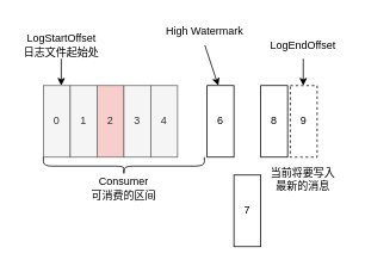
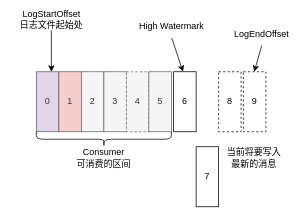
  <mxCell id="0" />
  <mxCell id="1" parent="0" />
- <mxCell id="2" value="0" style="rounded=0;whiteSpace=wrap;html=1;fillColor=#f5f5f5;fontColor=#333333;strokeColor=#666666;" parent="1" vertex="1"><mxGeometry x="48" y="95" width="30" height="80" as="geometry" /></mxCell>
- <mxCell id="3" value="1" style="rounded=0;whiteSpace=wrap;html=1;fillColor=#f5f5f5;fontColor=#333333;strokeColor=#666666;" parent="1" vertex="1"><mxGeometry x="78" y="95" width="30" height="80" as="geometry" /></mxCell>
- <mxCell id="4" value="2" style="rounded=0;whiteSpace=wrap;html=1;fillColor=#f8cecc;fontColor=#333333;strokeColor=#666666;" parent="1" vertex="1"><mxGeometry x="108" y="95" width="30" height="80" as="geometry" /></mxCell>
+ <mxCell id="2" value="0" style="rounded=0;whiteSpace=wrap;html=1;fillColor=#e1d5e7;fontColor=#333333;strokeColor=#666666;" parent="1" vertex="1"><mxGeometry x="48" y="95" width="30" height="80" as="geometry" /></mxCell>
+ <mxCell id="3" value="1" style="rounded=0;whiteSpace=wrap;html=1;fillColor=#f8cecc;fontColor=#333333;strokeColor=#666666;" parent="1" vertex="1"><mxGeometry x="78" y="95" width="30" height="80" as="geometry" /></mxCell>
+ <mxCell id="4" value="2" style="rounded=0;whiteSpace=wrap;html=1;fillColor=#f5f5f5;fontColor=#333333;strokeColor=#666666;" parent="1" vertex="1"><mxGeometry x="108" y="95" width="30" height="80" as="geometry" /></mxCell>
  <mxCell id="5" value="3" style="rounded=0;whiteSpace=wrap;html=1;fillColor=#f5f5f5;fontColor=#333333;strokeColor=#666666;" parent="1" vertex="1"><mxGeometry x="138" y="95" width="30" height="80" as="geometry" /></mxCell>
- <mxCell id="6" value="4" style="rounded=0;whiteSpace=wrap;html=1;fillColor=#f5f5f5;fontColor=#333333;strokeColor=#666666;" parent="1" vertex="1"><mxGeometry x="168" y="95" width="30" height="80" as="geometry" /></mxCell>
+ <mxCell id="6" value="4" style="rounded=0;whiteSpace=wrap;html=1;fillColor=#f5f5f5;fontColor=#333333;strokeColor=#666666;dashed=1;" parent="1" vertex="1"><mxGeometry x="168" y="95" width="30" height="80" as="geometry" /></mxCell>
+ <mxCell id="7" value="5" style="rounded=0;whiteSpace=wrap;html=1;fillColor=#f5f5f5;strokeColor=#666666;fontColor=#333333;" parent="1" vertex="1"><mxGeometry x="198" y="95" width="30" height="80" as="geometry" /></mxCell>
  <mxCell id="8" value="6" style="rounded=0;whiteSpace=wrap;html=1;" parent="1" vertex="1"><mxGeometry x="231" y="95" width="30" height="80" as="geometry" /></mxCell>
  <mxCell id="9" value="7" style="rounded=0;whiteSpace=wrap;html=1;" parent="1" vertex="1"><mxGeometry x="261" y="195" width="30" height="80" as="geometry" /></mxCell>
- <mxCell id="10" value="8" style="rounded=0;whiteSpace=wrap;html=1;" parent="1" vertex="1"><mxGeometry x="291" y="95" width="30" height="80" as="geometry" /></mxCell>
+ <mxCell id="10" value="8" style="rounded=0;whiteSpace=wrap;html=1;dashed=1;" parent="1" vertex="1"><mxGeometry x="291" y="95" width="30" height="80" as="geometry" /></mxCell>
  <mxCell id="11" value="9" style="rounded=0;whiteSpace=wrap;html=1;dashed=1;" parent="1" vertex="1"><mxGeometry x="324" y="95" width="30" height="80" as="geometry" /></mxCell>
- <mxCell id="12" value="LogStartOffset&lt;br&gt;日志文件起始处" style="text;html=1;strokeColor=none;fillColor=none;align=center;verticalAlign=middle;whiteSpace=wrap;rounded=0;dashed=1;" parent="1" vertex="1"><mxGeometry x="20.5" y="35" width="95" height="30" as="geometry" /></mxCell>
+ <mxCell id="12" value="LogStartOffset&lt;br&gt;日志文件起始处" style="text;html=1;strokeColor=none;fillColor=none;align=center;verticalAlign=middle;whiteSpace=wrap;rounded=0;dashed=1;" parent="1" vertex="1"><mxGeometry x="20.5" y="10" width="95" height="30" as="geometry" /></mxCell>
  <mxCell id="13" value="" style="endArrow=classic;html=1;rounded=0;exitX=0.5;exitY=1;exitDx=0;exitDy=0;" parent="1" source="12" edge="1"><mxGeometry width="50" height="50" relative="1" as="geometry"><mxPoint x="328" y="185" as="sourcePoint" /><mxPoint x="68" y="95" as="targetPoint" /></mxGeometry></mxCell>
  <mxCell id="14" value="" style="shape=curlyBracket;whiteSpace=wrap;html=1;rounded=1;flipH=1;labelPosition=right;verticalLabelPosition=middle;align=left;verticalAlign=middle;rotation=90;" parent="1" vertex="1"><mxGeometry x="128" y="95" width="20" height="180" as="geometry" /></mxCell>
  <mxCell id="15" value="Consumer&lt;br&gt;可消费的区间" style="text;html=1;strokeColor=none;fillColor=none;align=center;verticalAlign=middle;whiteSpace=wrap;rounded=0;" parent="1" vertex="1"><mxGeometry x="93" y="195" width="90" height="30" as="geometry" /></mxCell>
  <mxCell id="16" value="High Watermark" style="text;html=1;strokeColor=none;fillColor=none;align=center;verticalAlign=middle;whiteSpace=wrap;rounded=0;dashed=1;" parent="1" vertex="1"><mxGeometry x="181" y="20" width="95" height="30" as="geometry" /></mxCell>
  <mxCell id="17" value="" style="endArrow=classic;html=1;rounded=0;exitX=0.5;exitY=1;exitDx=0;exitDy=0;" parent="1" source="16" edge="1"><mxGeometry width="50" height="50" relative="1" as="geometry"><mxPoint x="503.5" y="185" as="sourcePoint" /><mxPoint x="243.5" y="95" as="targetPoint" /></mxGeometry></mxCell>
- <mxCell id="18" value="LogEndOffset" style="text;html=1;strokeColor=none;fillColor=none;align=center;verticalAlign=middle;whiteSpace=wrap;rounded=0;dashed=1;" parent="1" vertex="1"><mxGeometry x="291" y="35" width="95" height="30" as="geometry" /></mxCell>
+ <mxCell id="18" value="LogEndOffset" style="text;html=1;strokeColor=none;fillColor=none;align=center;verticalAlign=middle;whiteSpace=wrap;rounded=0;dashed=1;" parent="1" vertex="1"><mxGeometry x="301" y="30" width="95" height="30" as="geometry" /></mxCell>
  <mxCell id="19" value="" style="endArrow=classic;html=1;rounded=0;exitX=0.5;exitY=1;exitDx=0;exitDy=0;" parent="1" source="18" edge="1"><mxGeometry width="50" height="50" relative="1" as="geometry"><mxPoint x="598.5" y="185" as="sourcePoint" /><mxPoint x="338.5" y="95" as="targetPoint" /></mxGeometry></mxCell>
- <mxCell id="20" value="当前将要写入最新的消息" style="text;html=1;strokeColor=none;fillColor=none;align=center;verticalAlign=middle;whiteSpace=wrap;rounded=0;" parent="1" vertex="1"><mxGeometry x="298" y="185" width="81" height="30" as="geometry" /></mxCell>
+ <mxCell id="20" value="当前将要写入最新的消息" style="text;html=1;strokeColor=none;fillColor=none;align=center;verticalAlign=middle;whiteSpace=wrap;rounded=0;" parent="1" vertex="1"><mxGeometry x="298" y="195" width="81" height="30" as="geometry" /></mxCell>
